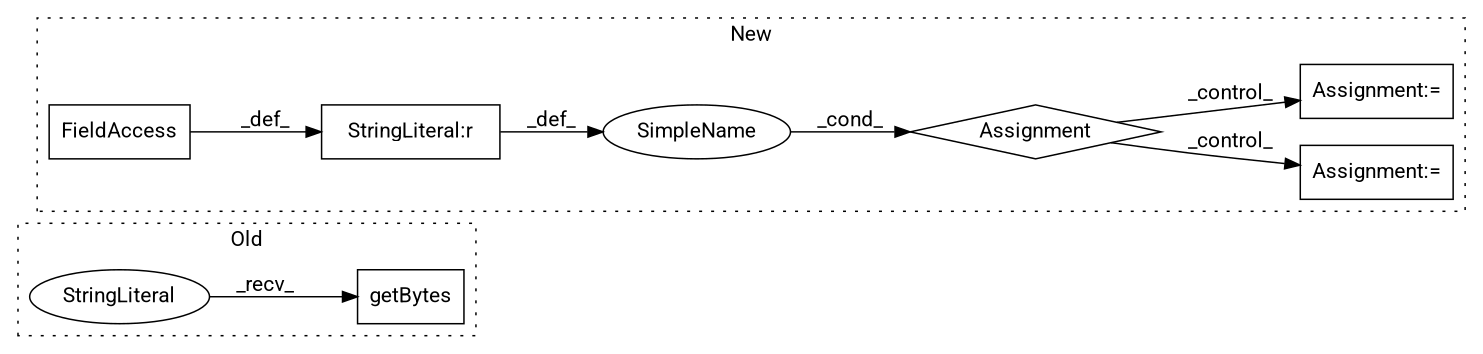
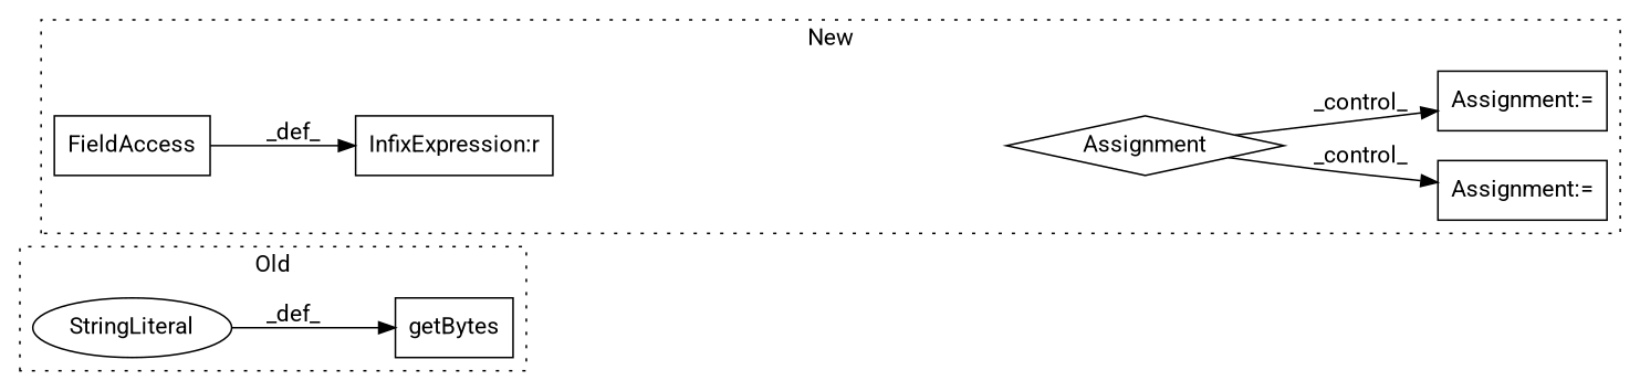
  digraph {
    fontname=Roboto
    rankdir=LR
    node [a=7 fontname=Roboto l=4 shape=box]
    edge [fontname=Roboto]
    n1 [a=32 l=10 label=getBytes s=3457]
    n2 [a=45 label=StringLiteral s=3452 shape=ellipse]
    n3 [a=25 l="4,2" label=Assignment s="5454,5483" shape=diamond]
    n4 [l=2 label="Assignment:=" s=5625]
-   n5 [a=42 label=SimpleName shape=ellipse l=""]
-   n6 [a=27 label="StringLiteral:r" s=5471]
+   n6 [a=27 label="InfixExpression:r" s=5471]
    n7 [l=2 label="Assignment:=" s=5535]
    n8 [a=22 l=13 label=FieldAccess s=5458]
    subgraph cluster_1 {
      label=Old
      style=dotted
      n1
      n2
    }
    subgraph cluster_2 {
      label=New
      style=dotted
      n3
      n4
-     n5
      n6
      n7
      n8
    }
-   n2 -> n1 [label=_recv_]
+   n2 -> n1 [label=_def_]
    n3 -> n4 [label=_control_]
    n3 -> n7 [label=_control_]
-   n5 -> n3 [label=_cond_]
-   n6 -> n5 [label=_def_]
    n8 -> n6 [label=_def_]
  }
